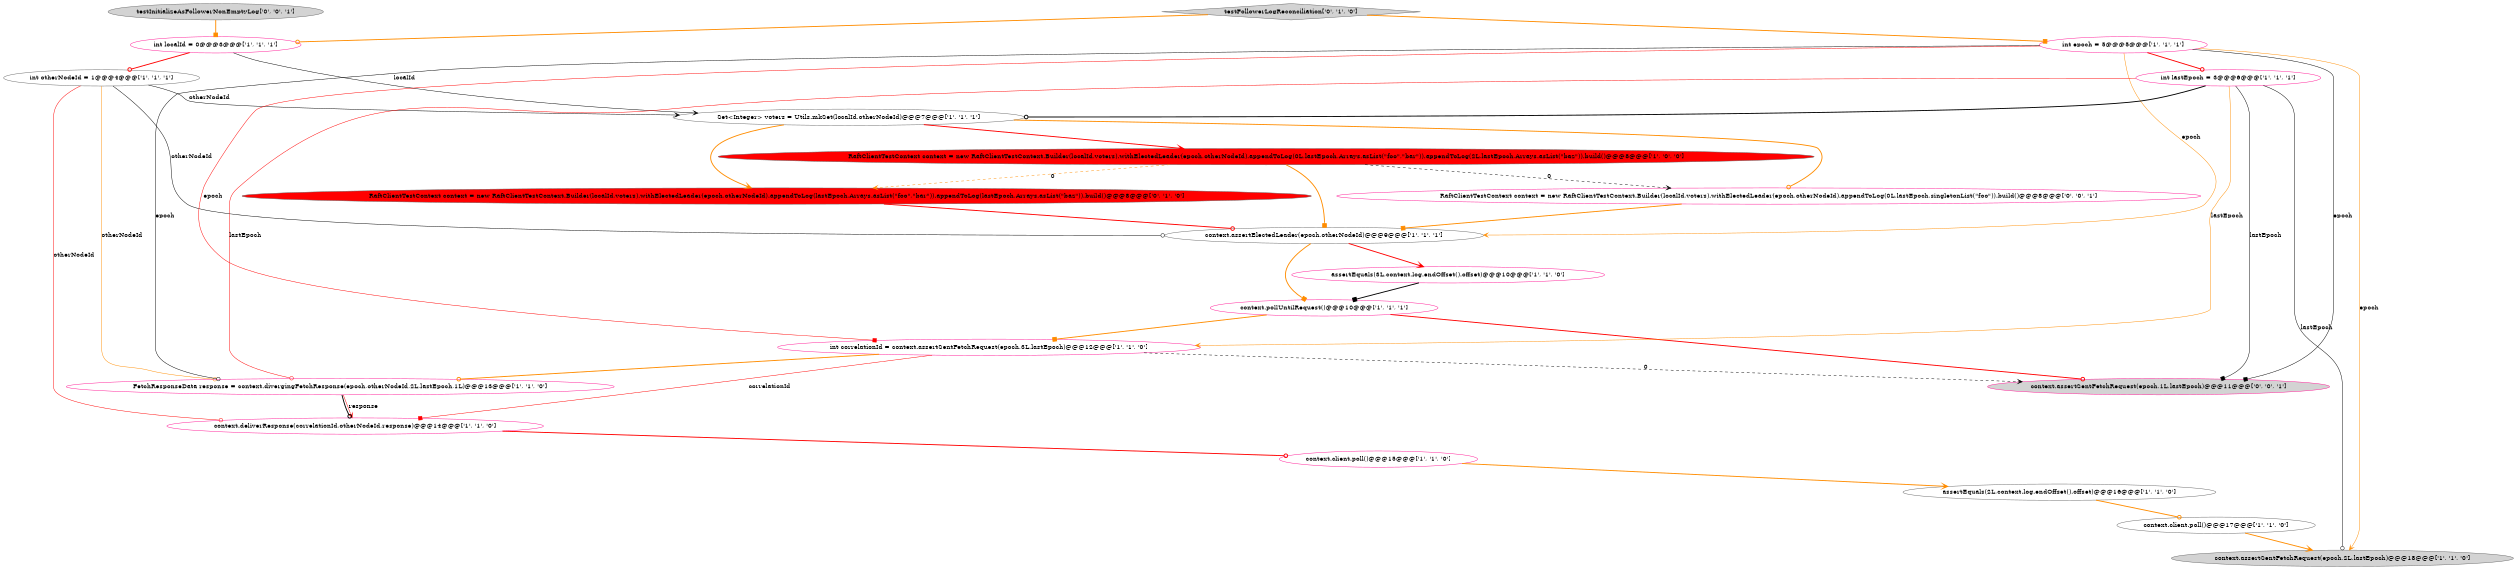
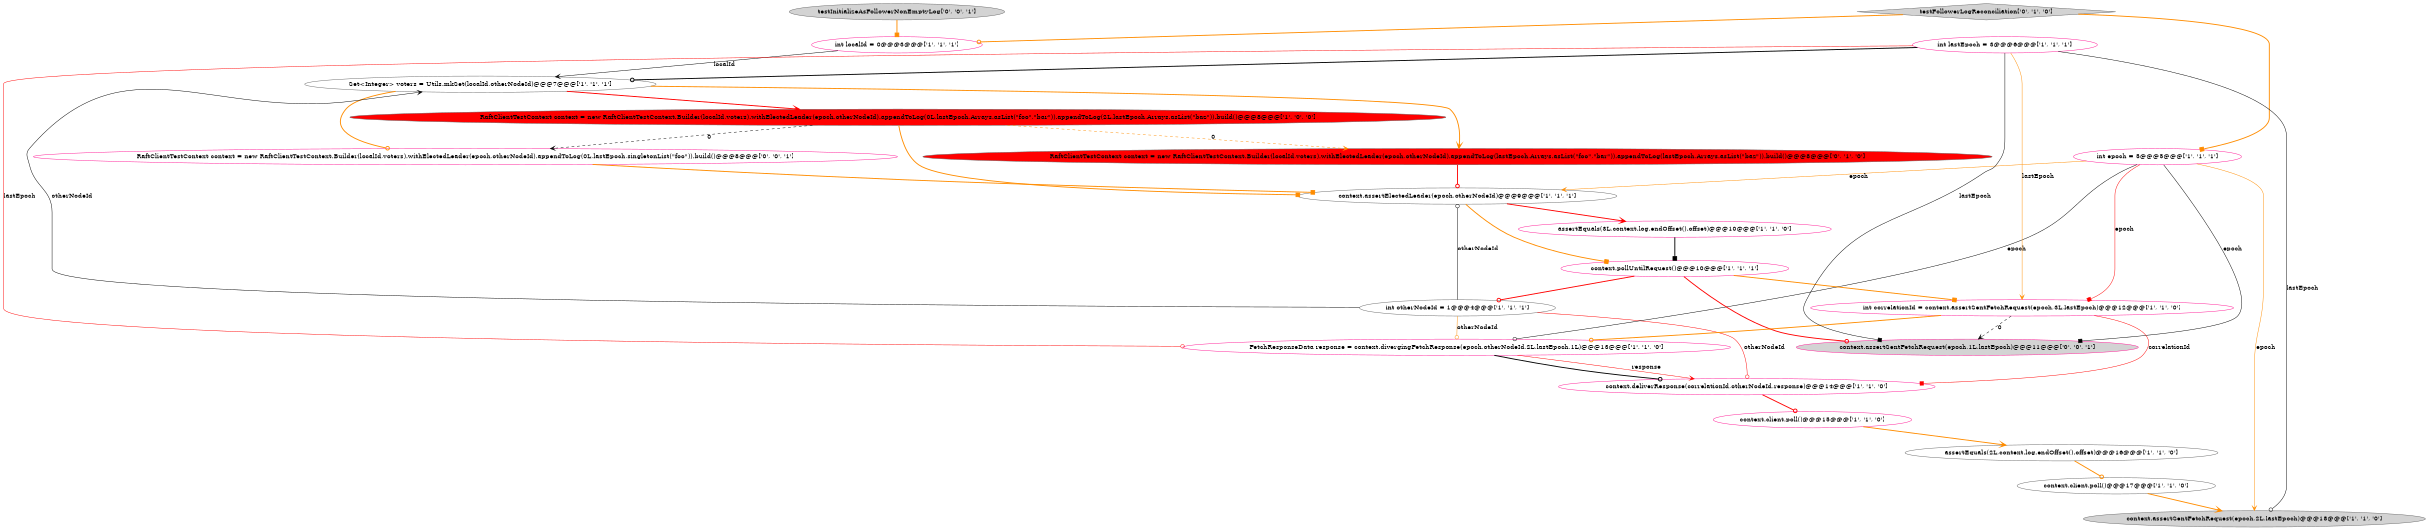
  digraph {
    node [color=deeppink fillcolor=white shape=ellipse style=filled]
    edge [arrowhead=odot color=darkorange style=bold]
    n1 [color=gray40 label="Set<Integer> voters = Utils.mkSet(localId,otherNodeId)@@@7@@@['1', '1', '1']"]
    n2 [color=gray40 fillcolor=red label="RaftClientTestContext context = new RaftClientTestContext.Builder(localId,voters).withElectedLeader(epoch,otherNodeId).appendToLog(lastEpoch,Arrays.asList(\"foo\",\"bar\")).appendToLog(lastEpoch,Arrays.asList(\"baz\")).build()@@@8@@@['0', '1', '0']"]
    n3 [label="RaftClientTestContext context = new RaftClientTestContext.Builder(localId,voters).withElectedLeader(epoch,otherNodeId).appendToLog(0L,lastEpoch,singletonList(\"foo\")).build()@@@8@@@['0', '0', '1']"]
    n4 [color=gray40 fillcolor=red label="RaftClientTestContext context = new RaftClientTestContext.Builder(localId,voters).withElectedLeader(epoch,otherNodeId).appendToLog(0L,lastEpoch,Arrays.asList(\"foo\",\"bar\")).appendToLog(2L,lastEpoch,Arrays.asList(\"baz\")).build()@@@8@@@['1', '0', '0']"]
    n5 [color=gray40 label="context.assertElectedLeader(epoch,otherNodeId)@@@9@@@['1', '1', '1']"]
    n6 [label="int localId = 0@@@3@@@['1', '1', '1']"]
    n7 [color=gray40 label="int otherNodeId = 1@@@4@@@['1', '1', '1']"]
    n8 [color=gray40 fillcolor=lightgray label="testFollowerLogReconciliation['0', '1', '0']" shape=diamond]
    n9 [label="int epoch = 5@@@5@@@['1', '1', '1']"]
    n10 [fillcolor=lightgray label="context.assertSentFetchRequest(epoch,1L,lastEpoch)@@@11@@@['0', '0', '1']"]
    n11 [label="context.pollUntilRequest()@@@10@@@['1', '1', '1']"]
    n12 [label="assertEquals(3L,context.log.endOffset().offset)@@@10@@@['1', '1', '0']"]
    n13 [label="int correlationId = context.assertSentFetchRequest(epoch,3L,lastEpoch)@@@12@@@['1', '1', '0']"]
    n14 [label="context.deliverResponse(correlationId,otherNodeId,response)@@@14@@@['1', '1', '0']"]
    n15 [label="FetchResponseData response = context.divergingFetchResponse(epoch,otherNodeId,2L,lastEpoch,1L)@@@13@@@['1', '1', '0']"]
    n16 [label="context.client.poll()@@@15@@@['1', '1', '0']"]
    n17 [color=gray40 label="assertEquals(2L,context.log.endOffset().offset)@@@16@@@['1', '1', '0']"]
    n18 [color=gray40 label="context.client.poll()@@@17@@@['1', '1', '0']"]
    n19 [color=gray40 fillcolor=lightgray label="context.assertSentFetchRequest(epoch,2L,lastEpoch)@@@18@@@['1', '1', '0']"]
    n20 [label="int lastEpoch = 3@@@6@@@['1', '1', '1']"]
    n21 [color=gray40 fillcolor=lightgray label="testInitializeAsFollowerNonEmptyLog['0', '0', '1']"]
    n1 -> n2 [arrowhead=vee]
    n1 -> n3
    n1 -> n4 [arrowhead=vee color=red]
    n2 -> n5 [color=red]
    n3 -> n5 [arrowhead=box]
    n4 -> n2 [arrowhead=vee label=0 style=dashed]
    n4 -> n3 [arrowhead=vee color=black label=0 style=dashed]
    n4 -> n5 [arrowhead=box]
    n5 -> n11 [arrowhead=box]
    n5 -> n12 [arrowhead=vee color=red]
    n6 -> n1 [arrowhead=vee color=black label=localId style=solid]
-   n6 -> n7 [color=red]
+   n11 -> n7 [color=red]
    n7 -> n1 [arrowhead=vee color=black label=otherNodeId style=solid]
    n7 -> n5 [color=black label=otherNodeId style=solid]
    n7 -> n14 [color=red label=otherNodeId style=solid]
    n7 -> n15 [label=otherNodeId style=solid]
    n8 -> n6
    n8 -> n9 [arrowhead=box]
    n9 -> n5 [arrowhead=vee label=epoch style=solid]
    n9 -> n10 [arrowhead=box color=black label=epoch style=solid]
    n9 -> n13 [arrowhead=box color=red label=epoch style=solid]
    n9 -> n15 [color=black label=epoch style=solid]
    n9 -> n19 [arrowhead=vee label=epoch style=solid]
-   n9 -> n20 [color=red]
    n11 -> n10 [color=red]
    n11 -> n13 [arrowhead=box]
    n12 -> n11 [arrowhead=box color=black]
    n13 -> n10 [arrowhead=vee color=black label=0 style=dashed]
    n13 -> n14 [arrowhead=box color=red label=correlationId style=solid]
    n13 -> n15
    n14 -> n16 [color=red]
    n15 -> n14 [arrowhead=vee color=red label=response style=solid]
    n15 -> n14 [color=black]
    n16 -> n17 [arrowhead=vee]
    n17 -> n18
    n18 -> n19 [arrowhead=vee]
    n20 -> n1 [color=black]
    n20 -> n10 [arrowhead=box color=black label=lastEpoch style=solid]
    n20 -> n13 [arrowhead=vee label=lastEpoch style=solid]
    n20 -> n15 [color=red label=lastEpoch style=solid]
    n20 -> n19 [color=black label=lastEpoch style=solid]
    n21 -> n6 [arrowhead=box]
  }
